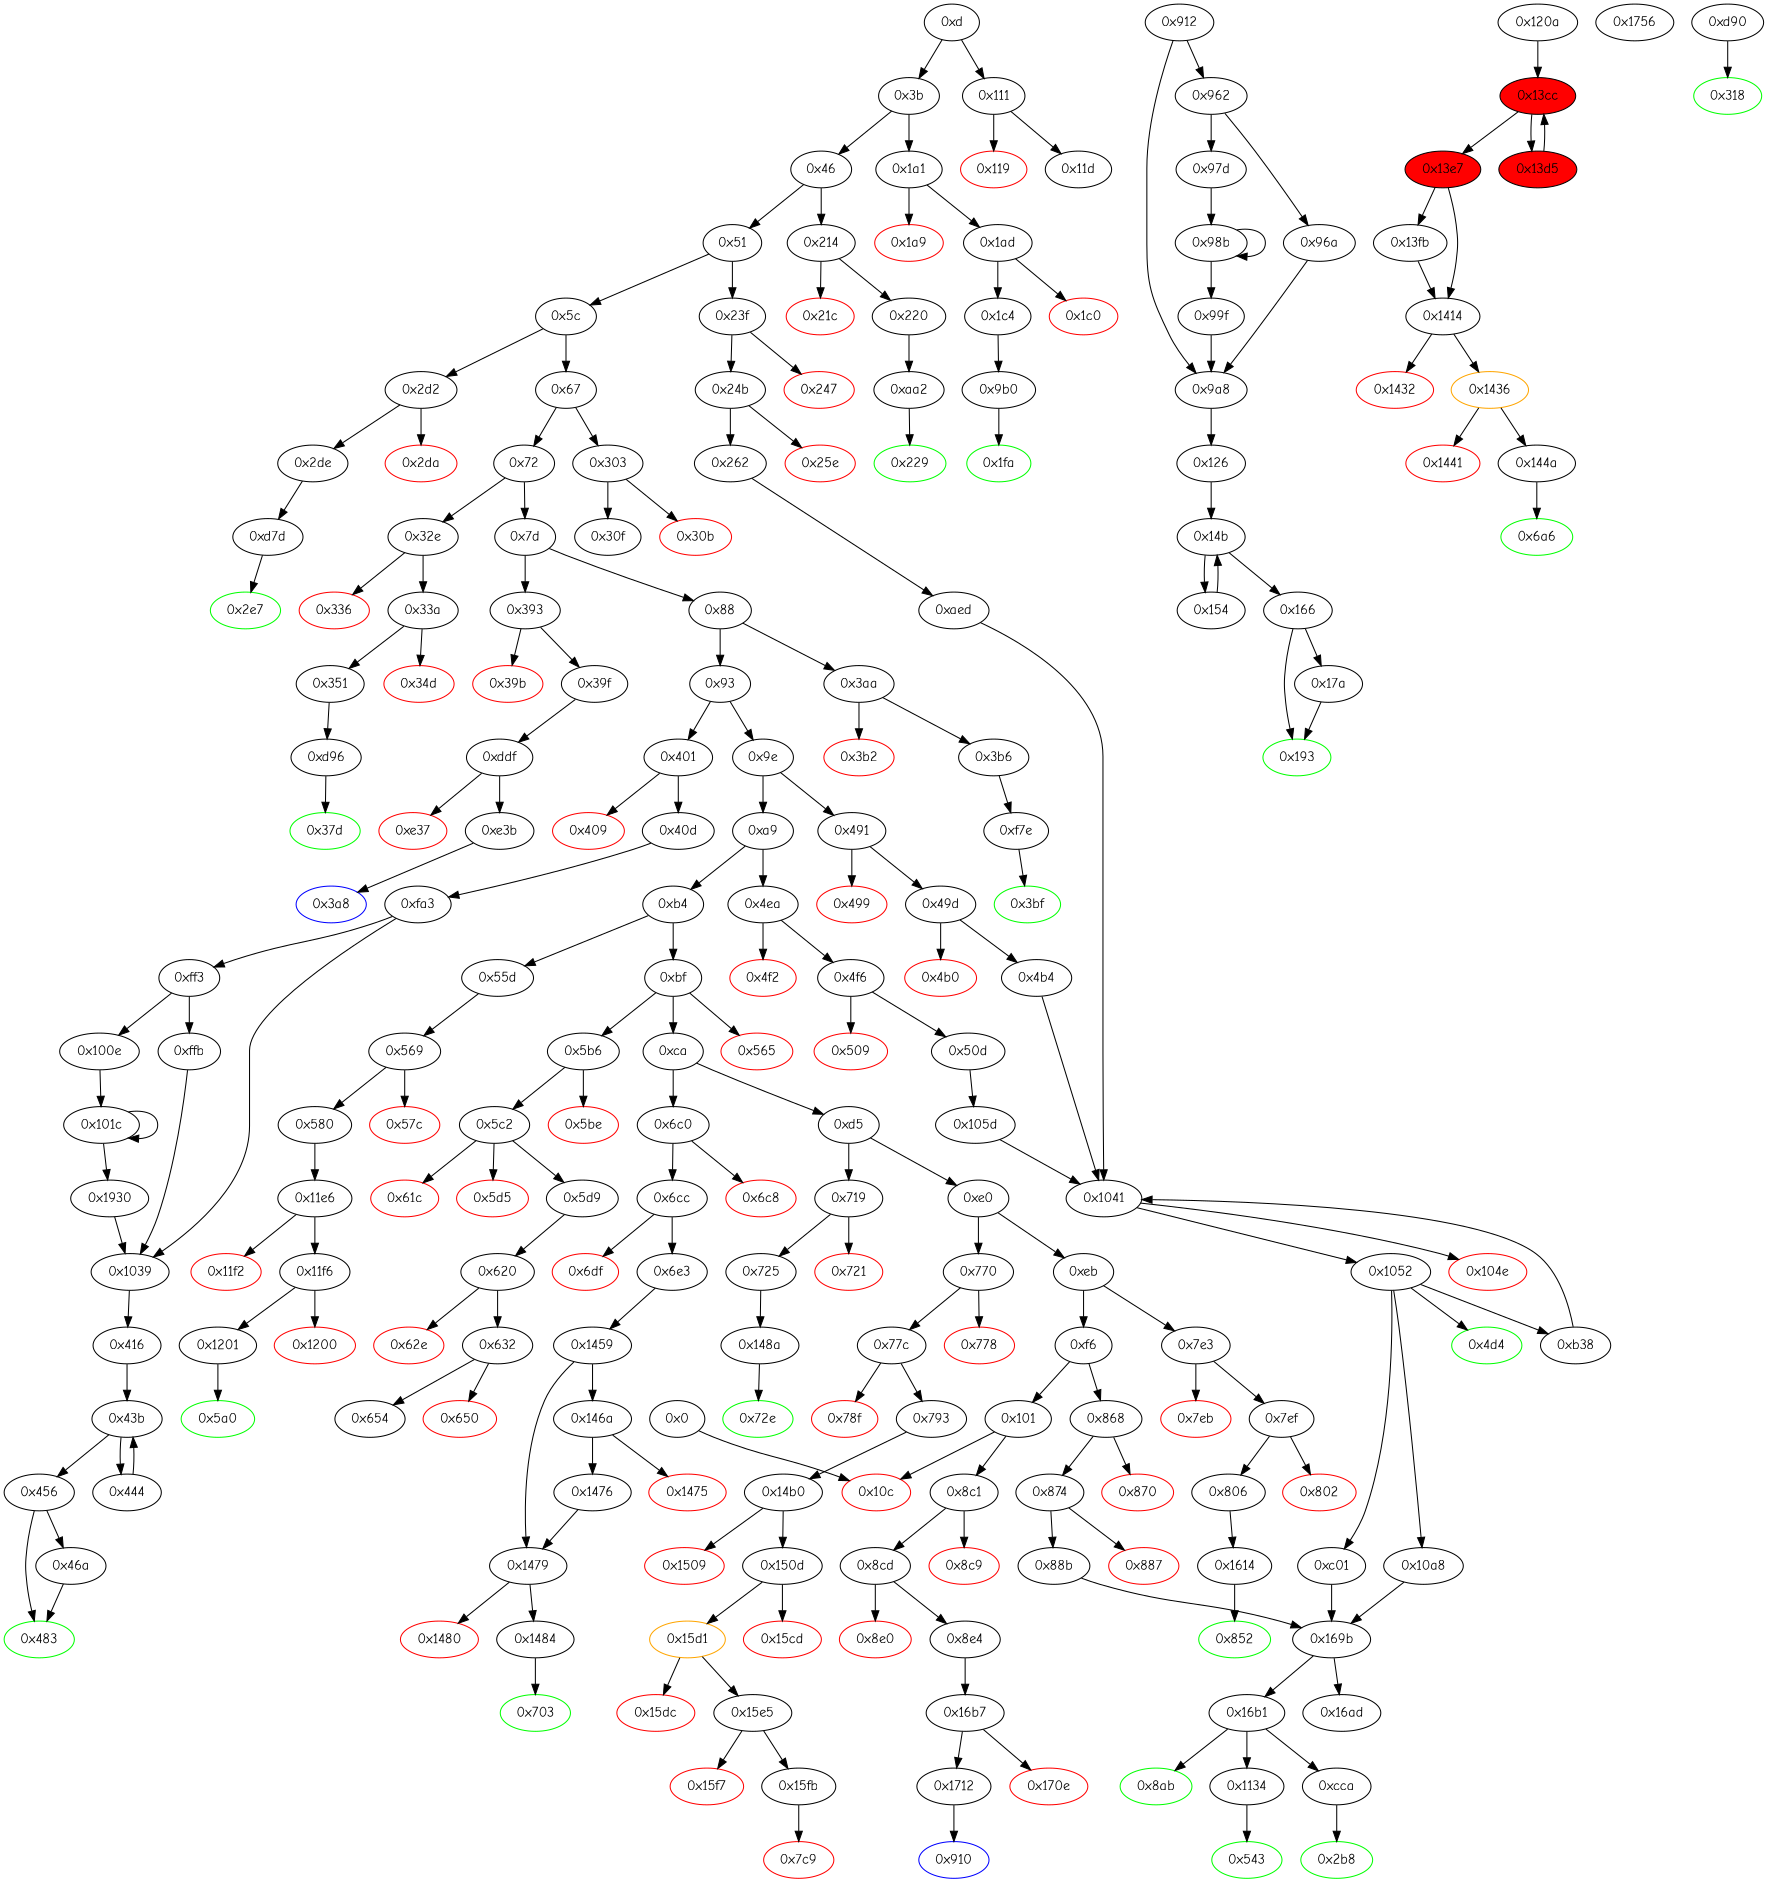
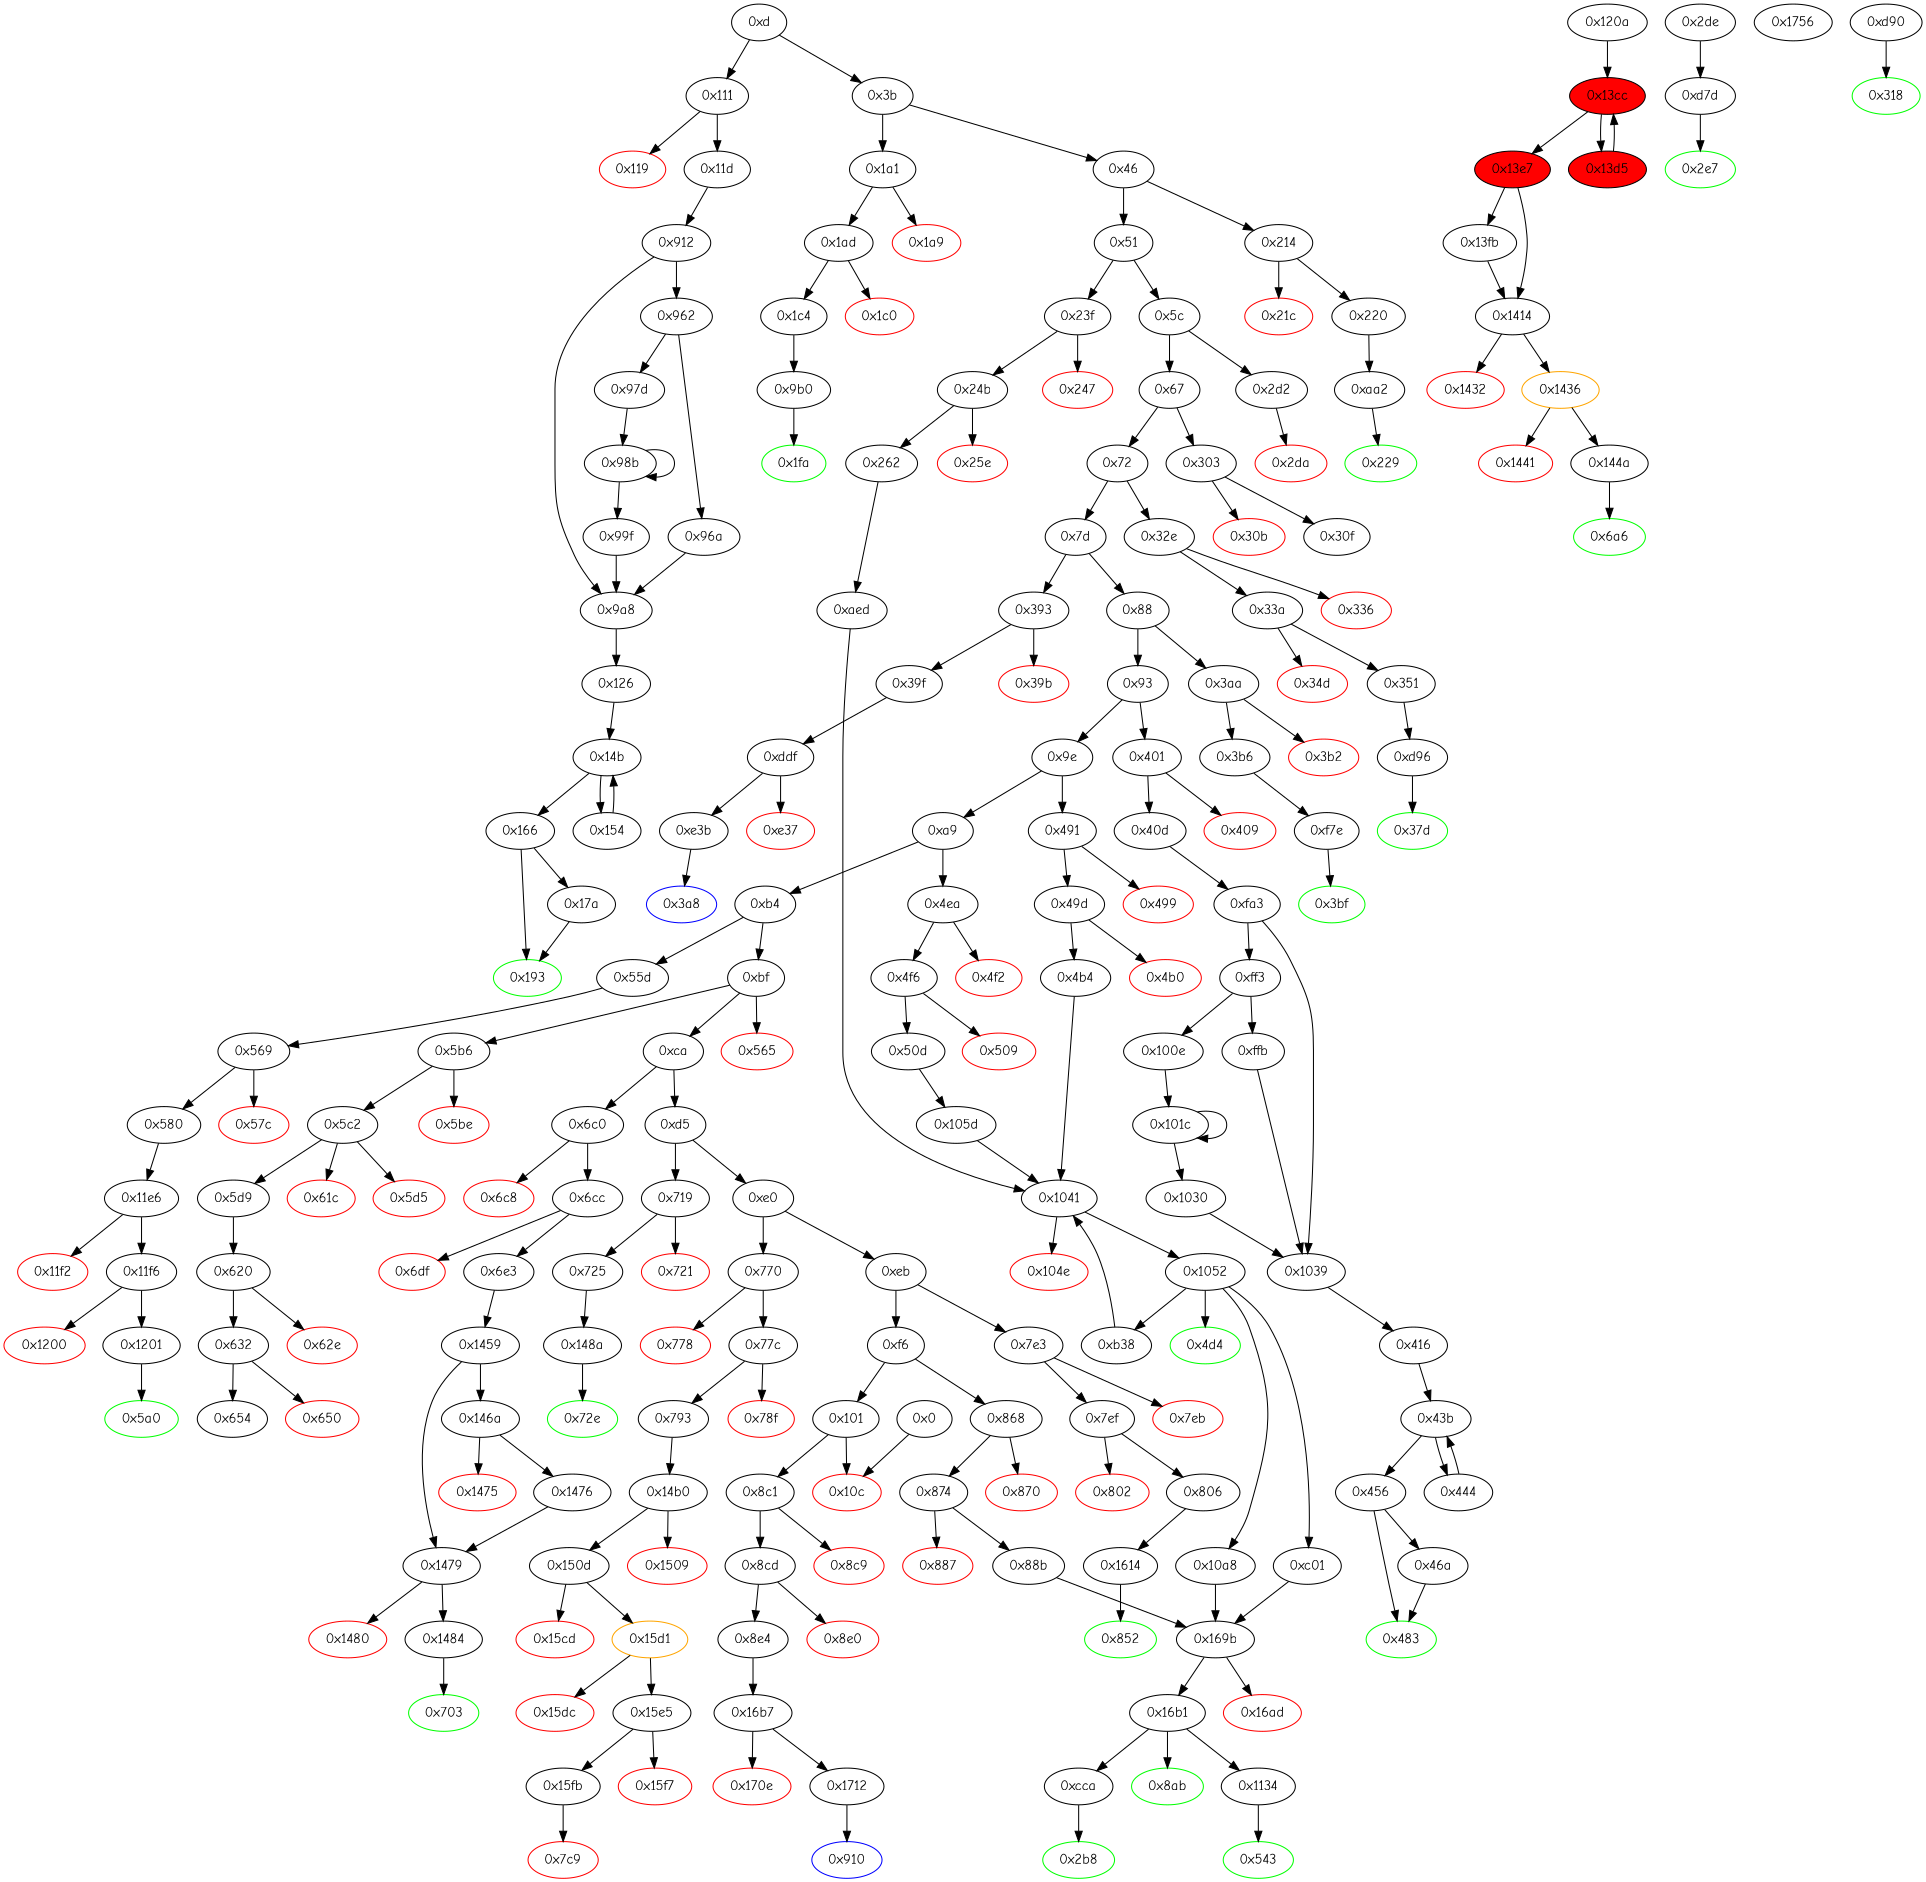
  digraph {
    fontname="Comic Neue"
    node [fillcolor=white fontname="Comic Neue" style=filled]
    edge [fontname="Comic Neue"]
    "0x409" [color=red]
    "0x802" [color=red]
    "0x5be" [color=red]
    "0xff3"
    "0xffb"
    "0x100e"
    "0x1039"
    "0x101c"
    "0x97d"
    "0x98b"
    "0x99f"
    "0x499" [color=red]
    "0x491"
    "0x49d"
    "0x4b0" [color=red]
    "0x4b4"
    "0x9e"
    "0xa9"
    "0xb4"
    "0x4ea"
    "0x1475" [color=red]
    "0x193" [color=green]
    "0x17a"
    "0x1fa" [color=green]
    "0x7c9" [color=red]
    "0x88b"
    "0x169b"
    "0x16b1"
-   "0x16ad" [color=black]
+   "0x16ad" [color=red]
    "0x13cc" [fillcolor=red]
    "0x120a"
    "0x13e7" [fillcolor=red]
    "0x13d5" [fillcolor=red]
    "0x7eb" [color=red]
    "0x1a9" [color=red]
    "0x1a1"
    "0x1ad"
    "0x1c4"
    "0x1c0" [color=red]
    "0x887" [color=red]
    "0x2d2"
    "0x2de"
    "0x2da" [color=red]
    "0xd7d"
    "0x1441" [color=red]
    "0xeb"
    "0xf6"
    "0x7e3"
    "0x868"
    "0x101"
    "0x7ef"
    "0x34d" [color=red]
    "0x33a"
    "0x351"
    "0xd96"
    "0x154"
    "0x14b"
    "0x166"
    "0x2e7" [color=green]
    "0x8ab" [color=green]
    "0x1134"
    "0xcca"
    "0x543" [color=green]
    "0x2b8" [color=green]
    "0x793"
    "0x14b0"
    "0x150d"
    "0x1509" [color=red]
    "0x565" [color=red]
    "0x6c8" [color=red]
    "0x13fb"
    "0x1414"
    "0x1432" [color=red]
    "0x1436" [color=orange]
    "0x6e3"
    "0x1459"
    "0x1479"
    "0x146a"
    "0x11e6"
    "0x11f6"
    "0x11f2" [color=red]
    "0x1201"
    "0x1200" [color=red]
    "0x9a8"
    "0x126"
    "0x93"
    "0x401"
    "0x40d"
    "0x962"
    "0x96a"
    "0x852" [color=green]
    "0x1614"
    "0xaed"
    "0x1041"
    "0x104e" [color=red]
    "0x1052"
    "0x21c" [color=red]
    "0x580"
    "0x39b" [color=red]
    "0x3aa"
    "0x3b6"
    "0x3b2" [color=red]
    "0xf7e"
    "0x262"
    "0x416"
    "0x43b"
    "0x1484"
    "0x1480" [color=red]
    "0x703" [color=green]
    "0x456"
    "0x444"
    "0x72e" [color=green]
    "0x5d5" [color=red]
    "0x336" [color=red]
    "0x778" [color=red]
    "0x770"
    "0x77c"
    "0x78f" [color=red]
    "0x8c9" [color=red]
    "0x55d"
    "0xbf"
    "0x569"
    "0x5b6"
    "0xca"
    "0x483" [color=green]
    "0x46a"
-   "0x1030" [label="0x1930"]
+   "0x1030"
    "0x25e" [color=red]
    "0x62e" [color=red]
    "0x229" [color=green]
    "0x721" [color=red]
    "0x719"
    "0x725"
    "0x148a"
    "0x1756"
    "0x7d"
    "0x393"
    "0x88"
    "0x39f"
    "0x8cd"
    "0x8e4"
    "0x8e0" [color=red]
    "0x16b7"
    "0x1712"
    "0x170e" [color=red]
    "0x910" [color=blue]
    "0xddf"
    "0x509" [color=red]
    "0x4f6"
    "0x50d"
    "0x105d"
    "0x46"
    "0x214"
    "0x51"
    "0x220"
    "0x23f"
    "0x5c"
    "0x6c0"
    "0x6cc"
    "0x6df" [color=red]
    "0x1476"
    "0x632"
    "0x654"
    "0x650" [color=red]
    "0x3a8" [color=blue]
    "0xe3b"
    "0xaa2"
    "0x15cd" [color=red]
    "0x15d1" [color=orange]
    "0x15e5"
    "0x15dc" [color=red]
    "0x8c1"
    "0x4f2" [color=red]
    "0x15f7" [color=red]
    "0x870" [color=red]
    "0x874"
    "0x10c" [color=red]
    "0xc01"
    "0xb38"
    "0x4d4" [color=green]
    "0x10a8"
    "0x37d" [color=green]
    "0x3bf" [color=green]
    "0xd5"
    "0xe0"
    "0x5a0" [color=green]
    "0xfa3"
    "0x5c2"
    "0x5d9"
    "0x61c" [color=red]
    "0x620"
    "0x15fb"
    "0x67"
    "0x303"
    "0x72"
    "0x30b" [color=red]
    "0x30f"
    "0x32e"
    "0x119" [color=red]
    "0x111"
    "0x11d"
    "0x912"
    "0x6a6" [color=green]
    "0x57c" [color=red]
    "0xe37" [color=red]
    "0x806"
    "0x247" [color=red]
    "0x144a"
    "0x24b"
    "0x9b0"
    "0x0"
    "0xd"
    "0x3b"
    "0x318" [color=green]
    "0xd90"
    "0xff3" -> "0xffb"
    "0xff3" -> "0x100e"
    "0xffb" -> "0x1039"
    "0x100e" -> "0x101c"
    "0x1039" -> "0x416"
    "0x101c" -> "0x101c"
    "0x101c" -> "0x1030"
    "0x97d" -> "0x98b"
    "0x98b" -> "0x98b"
    "0x98b" -> "0x99f"
    "0x99f" -> "0x9a8"
    "0x491" -> "0x499"
    "0x491" -> "0x49d"
    "0x49d" -> "0x4b0"
    "0x49d" -> "0x4b4"
    "0x4b4" -> "0x1041"
    "0x9e" -> "0x491"
    "0x9e" -> "0xa9"
    "0xa9" -> "0xb4"
    "0xa9" -> "0x4ea"
    "0xb4" -> "0x55d"
    "0xb4" -> "0xbf"
    "0x4ea" -> "0x4f6"
    "0x4ea" -> "0x4f2"
    "0x17a" -> "0x193"
    "0x88b" -> "0x169b"
    "0x169b" -> "0x16b1"
    "0x169b" -> "0x16ad"
    "0x16b1" -> "0x8ab"
    "0x16b1" -> "0x1134"
    "0x16b1" -> "0xcca"
    "0x13cc" -> "0x13e7"
    "0x13cc" -> "0x13d5"
    "0x120a" -> "0x13cc"
    "0x13e7" -> "0x13fb"
    "0x13e7" -> "0x1414"
    "0x13d5" -> "0x13cc"
    "0x1a1" -> "0x1a9"
    "0x1a1" -> "0x1ad"
    "0x1ad" -> "0x1c4"
    "0x1ad" -> "0x1c0"
    "0x1c4" -> "0x9b0"
-   "0x2d2" -> "0x2de"
    "0x2d2" -> "0x2da"
    "0x2de" -> "0xd7d"
    "0xd7d" -> "0x2e7"
    "0xeb" -> "0xf6"
    "0xeb" -> "0x7e3"
    "0xf6" -> "0x868"
    "0xf6" -> "0x101"
    "0x7e3" -> "0x7eb"
    "0x7e3" -> "0x7ef"
    "0x868" -> "0x870"
    "0x868" -> "0x874"
    "0x101" -> "0x8c1"
    "0x101" -> "0x10c"
    "0x7ef" -> "0x802"
    "0x7ef" -> "0x806"
    "0x33a" -> "0x34d"
    "0x33a" -> "0x351"
    "0x351" -> "0xd96"
    "0xd96" -> "0x37d"
    "0x154" -> "0x14b"
    "0x14b" -> "0x154"
    "0x14b" -> "0x166"
    "0x166" -> "0x193"
    "0x166" -> "0x17a"
    "0x1134" -> "0x543"
    "0xcca" -> "0x2b8"
    "0x793" -> "0x14b0"
    "0x14b0" -> "0x150d"
    "0x14b0" -> "0x1509"
    "0x150d" -> "0x15cd"
    "0x150d" -> "0x15d1"
    "0x13fb" -> "0x1414"
    "0x1414" -> "0x1432"
    "0x1414" -> "0x1436"
    "0x1436" -> "0x1441"
    "0x1436" -> "0x144a"
    "0x6e3" -> "0x1459"
    "0x1459" -> "0x1479"
    "0x1459" -> "0x146a"
    "0x1479" -> "0x1484"
    "0x1479" -> "0x1480"
    "0x146a" -> "0x1475"
    "0x146a" -> "0x1476"
    "0x11e6" -> "0x11f6"
    "0x11e6" -> "0x11f2"
    "0x11f6" -> "0x1201"
    "0x11f6" -> "0x1200"
    "0x1201" -> "0x5a0"
    "0x9a8" -> "0x126"
    "0x126" -> "0x14b"
    "0x93" -> "0x9e"
    "0x93" -> "0x401"
    "0x401" -> "0x409"
    "0x401" -> "0x40d"
    "0x40d" -> "0xfa3"
    "0x962" -> "0x97d"
    "0x962" -> "0x96a"
    "0x96a" -> "0x9a8"
    "0x1614" -> "0x852"
    "0xaed" -> "0x1041"
    "0x1041" -> "0x104e"
    "0x1041" -> "0x1052"
    "0x1052" -> "0xc01"
    "0x1052" -> "0xb38"
    "0x1052" -> "0x4d4"
    "0x1052" -> "0x10a8"
    "0x580" -> "0x11e6"
    "0x3aa" -> "0x3b6"
    "0x3aa" -> "0x3b2"
    "0x3b6" -> "0xf7e"
    "0xf7e" -> "0x3bf"
    "0x262" -> "0xaed"
    "0x416" -> "0x43b"
    "0x43b" -> "0x456"
    "0x43b" -> "0x444"
    "0x1484" -> "0x703"
    "0x456" -> "0x483"
    "0x456" -> "0x46a"
    "0x444" -> "0x43b"
    "0x770" -> "0x778"
    "0x770" -> "0x77c"
    "0x77c" -> "0x793"
    "0x77c" -> "0x78f"
    "0x55d" -> "0x569"
    "0xbf" -> "0x565"
    "0xbf" -> "0x5b6"
    "0xbf" -> "0xca"
    "0x569" -> "0x580"
    "0x569" -> "0x57c"
    "0x5b6" -> "0x5be"
    "0x5b6" -> "0x5c2"
    "0xca" -> "0x6c0"
    "0xca" -> "0xd5"
    "0x46a" -> "0x483"
    "0x1030" -> "0x1039"
    "0x719" -> "0x721"
    "0x719" -> "0x725"
    "0x725" -> "0x148a"
    "0x148a" -> "0x72e"
    "0x7d" -> "0x393"
    "0x7d" -> "0x88"
    "0x393" -> "0x39b"
    "0x393" -> "0x39f"
    "0x88" -> "0x93"
    "0x88" -> "0x3aa"
    "0x39f" -> "0xddf"
    "0x8cd" -> "0x8e4"
    "0x8cd" -> "0x8e0"
    "0x8e4" -> "0x16b7"
    "0x16b7" -> "0x1712"
    "0x16b7" -> "0x170e"
    "0x1712" -> "0x910"
    "0xddf" -> "0xe3b"
    "0xddf" -> "0xe37"
    "0x4f6" -> "0x509"
    "0x4f6" -> "0x50d"
    "0x50d" -> "0x105d"
    "0x105d" -> "0x1041"
    "0x46" -> "0x214"
    "0x46" -> "0x51"
    "0x214" -> "0x21c"
    "0x214" -> "0x220"
    "0x51" -> "0x23f"
    "0x51" -> "0x5c"
    "0x220" -> "0xaa2"
    "0x23f" -> "0x247"
    "0x23f" -> "0x24b"
    "0x5c" -> "0x2d2"
    "0x5c" -> "0x67"
    "0x6c0" -> "0x6c8"
    "0x6c0" -> "0x6cc"
    "0x6cc" -> "0x6e3"
    "0x6cc" -> "0x6df"
    "0x1476" -> "0x1479"
    "0x632" -> "0x654"
    "0x632" -> "0x650"
    "0xe3b" -> "0x3a8"
    "0xaa2" -> "0x229"
    "0x15d1" -> "0x15e5"
    "0x15d1" -> "0x15dc"
    "0x15e5" -> "0x15f7"
    "0x15e5" -> "0x15fb"
    "0x8c1" -> "0x8c9"
    "0x8c1" -> "0x8cd"
    "0x874" -> "0x88b"
    "0x874" -> "0x887"
    "0xc01" -> "0x169b"
    "0xb38" -> "0x1041"
    "0x10a8" -> "0x169b"
    "0xd5" -> "0x719"
    "0xd5" -> "0xe0"
    "0xe0" -> "0xeb"
    "0xe0" -> "0x770"
    "0xfa3" -> "0xff3"
    "0xfa3" -> "0x1039"
    "0x5c2" -> "0x5d5"
    "0x5c2" -> "0x5d9"
    "0x5c2" -> "0x61c"
    "0x5d9" -> "0x620"
    "0x620" -> "0x62e"
    "0x620" -> "0x632"
    "0x15fb" -> "0x7c9"
    "0x67" -> "0x303"
    "0x67" -> "0x72"
    "0x303" -> "0x30b"
    "0x303" -> "0x30f"
    "0x72" -> "0x7d"
    "0x72" -> "0x32e"
    "0x32e" -> "0x33a"
    "0x32e" -> "0x336"
    "0x111" -> "0x119"
    "0x111" -> "0x11d"
+   "0x11d" -> "0x912"
    "0x912" -> "0x9a8"
    "0x912" -> "0x962"
    "0x806" -> "0x1614"
    "0x144a" -> "0x6a6"
    "0x24b" -> "0x262"
    "0x24b" -> "0x25e"
    "0x9b0" -> "0x1fa"
    "0x0" -> "0x10c"
    "0xd" -> "0x111"
    "0xd" -> "0x3b"
    "0x3b" -> "0x1a1"
    "0x3b" -> "0x46"
    "0xd90" -> "0x318"
  }
